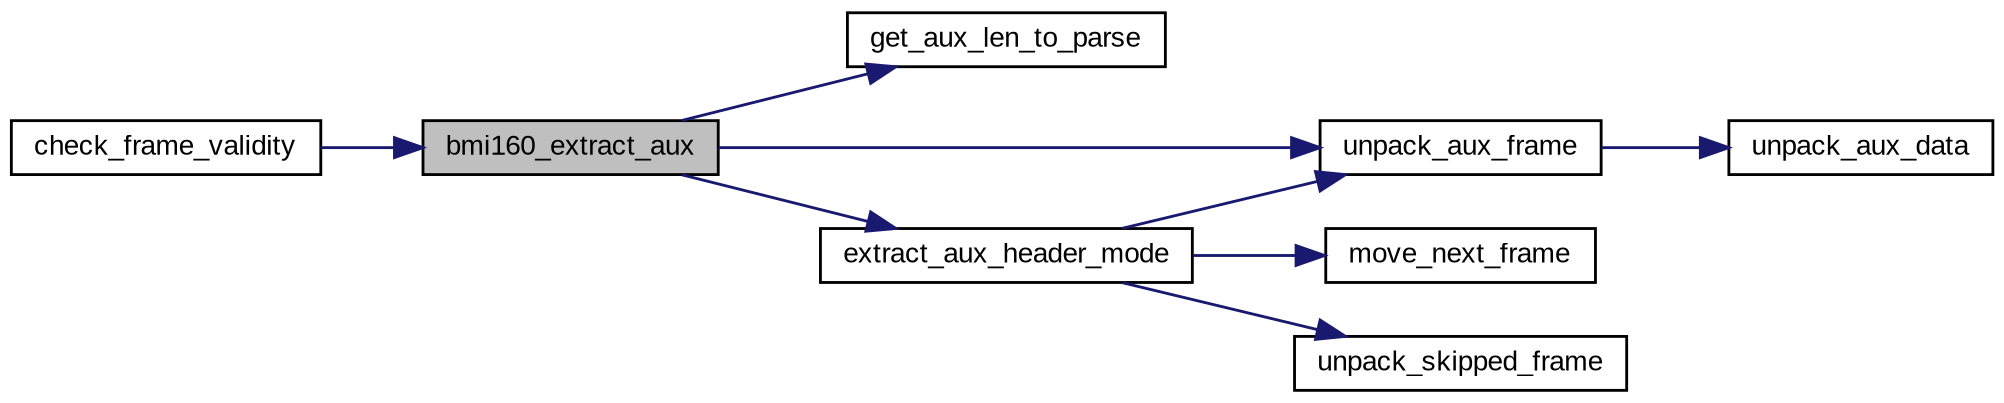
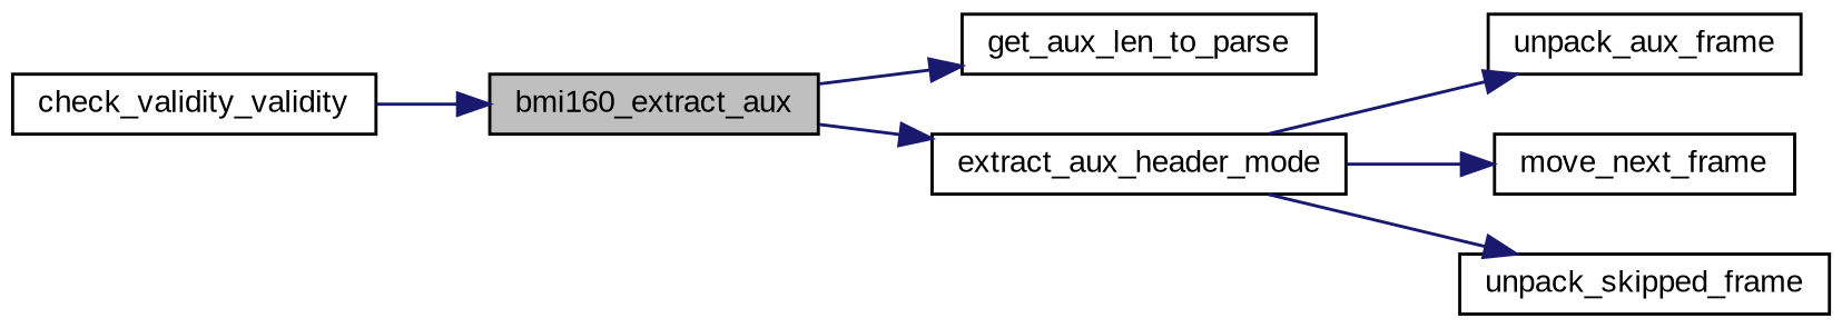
  digraph {
    fontname="Liberation Sans"
    rankdir=LR
    node [color=black fillcolor=white fontname="Liberation Sans" fontsize=10 shape=record style=filled]
    edge [color=midnightblue fontname="Liberation Sans" fontsize=10 labelfontname=Helvetica labelfontsize=10 style=solid]
    n1 [fillcolor=grey75 fontcolor=black height=0.2 label=bmi160_extract_aux width=0.4]
    n2 [height=0.2 label=get_aux_len_to_parse width=0.4]
    n3 [height=0.2 label=unpack_aux_frame width=0.4]
    n4 [height=0.2 label=extract_aux_header_mode width=0.4]
-   n5 [height=0.2 label=check_frame_validity width=0.4]
-   n6 [height=0.2 label=unpack_aux_data width=0.4]
+   n5 [height=0.2 label=check_validity_validity width=0.4]
    n7 [height=0.2 label=move_next_frame width=0.4]
    n8 [height=0.2 label=unpack_skipped_frame width=0.4]
    n1 -> n2
-   n1 -> n3
    n1 -> n4
-   n3 -> n6
    n4 -> n3
    n4 -> n7
    n4 -> n8
    n5 -> n1
  }
